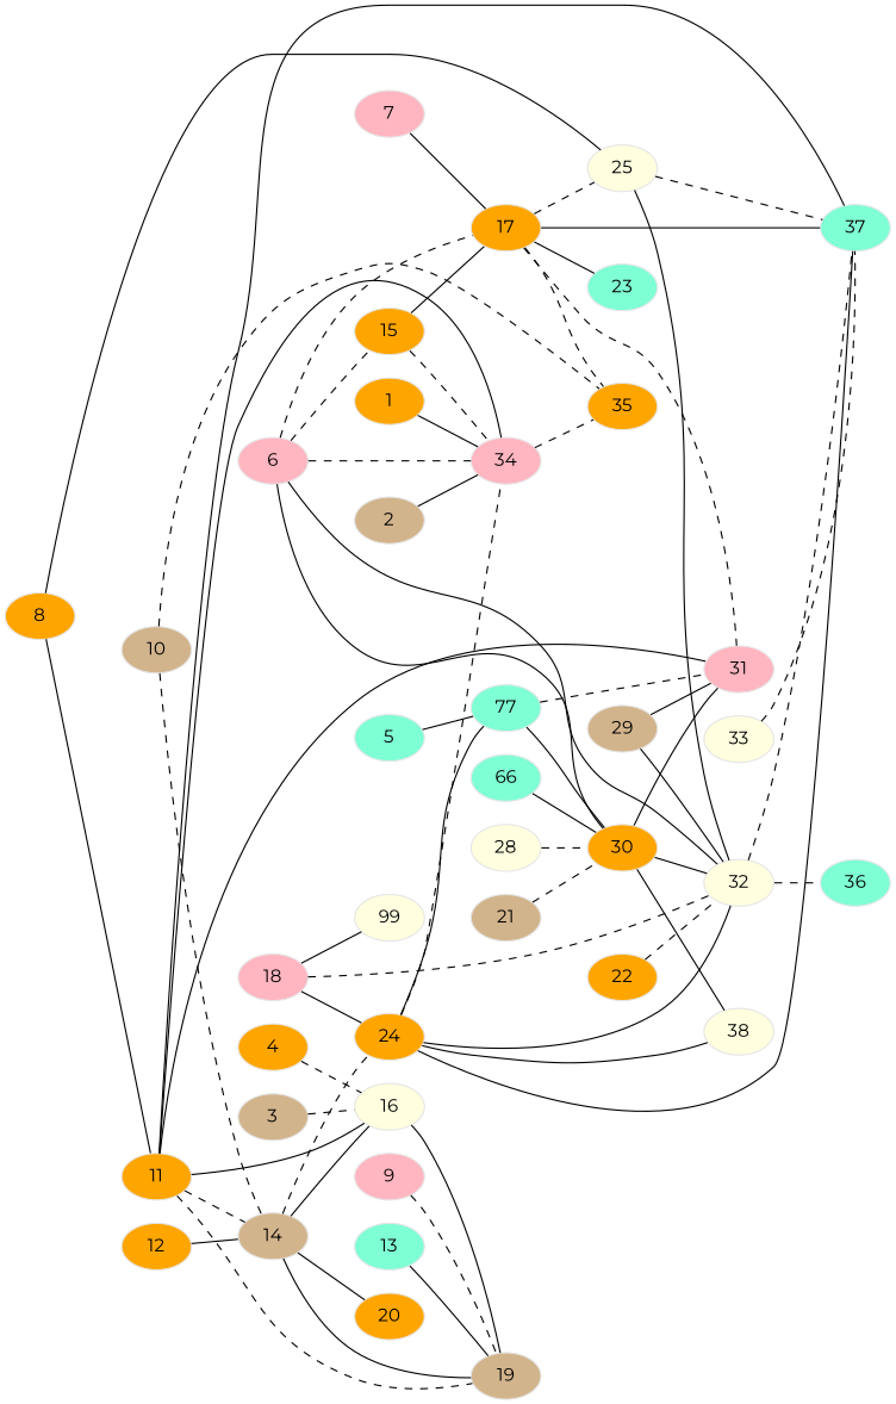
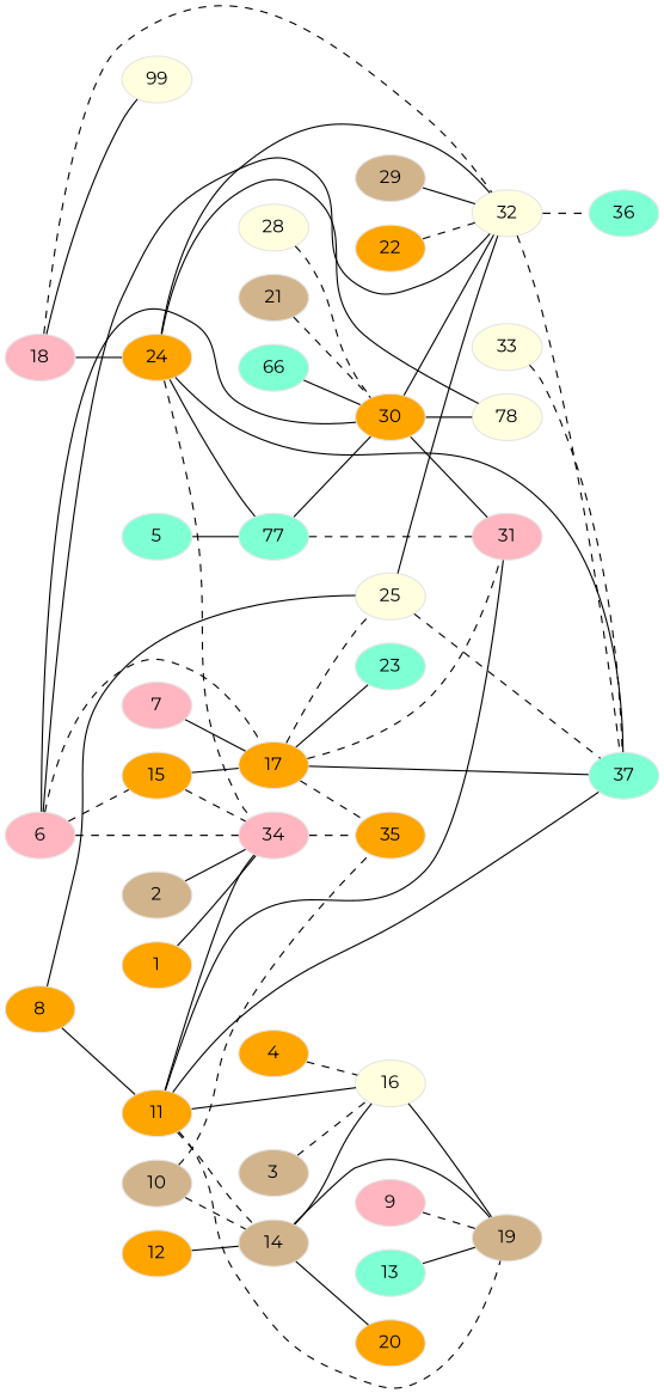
  graph {
    fontname=Montserrat
    rankdir=LR
    node [color=gray90 fillcolor=orange fontname=Montserrat style=filled]
    edge [fontname=Montserrat style=solid weight=1.0]
    34 [fillcolor=lightpink]
    1
    35
    2 [fillcolor=tan]
    3 [fillcolor=tan]
    16 [fillcolor=lightyellow]
    19 [fillcolor=tan]
    4
    5 [fillcolor=aquamarine]
    n10 [fillcolor=aquamarine label=77]
    30
    31 [fillcolor=lightpink]
    6 [fillcolor=lightpink]
    15
    17
    32 [fillcolor=lightyellow]
    25 [fillcolor=lightyellow]
    37 [fillcolor=aquamarine]
    23 [fillcolor=aquamarine]
-   38 [fillcolor=lightyellow]
+   38 [fillcolor=lightyellow label=78]
    36 [fillcolor=aquamarine]
    7 [fillcolor=lightpink]
    8
    11
    14 [fillcolor=tan]
    9 [fillcolor=lightpink]
    10 [fillcolor=tan]
    20
    24
    12
    13 [fillcolor=aquamarine]
    18 [fillcolor=lightpink]
    n33 [fillcolor=lightyellow label=99]
    21 [fillcolor=tan]
    22
    n36 [fillcolor=aquamarine label=66]
    28 [fillcolor=lightyellow]
    29 [fillcolor=tan]
    33 [fillcolor=lightyellow]
    34 -- 35 [style=dashed]
    1 -- 34
    2 -- 34
    3 -- 16 [style=dashed]
    16 -- 19 [weight=2.0]
    4 -- 16 [style=dashed]
    5 -- n10
    n10 -- 30 [weight=3.0]
    n10 -- 31 [style=dashed weight=6.0]
    30 -- 31 [weight=2.0]
    30 -- 32 [weight=2.0]
    30 -- 38
    6 -- 34 [style=dashed weight=6.0]
    6 -- 30
    6 -- 15 [style=dashed weight=2.0]
    6 -- 17 [style=dashed]
    6 -- 32
    15 -- 34 [style=dashed weight=3.0]
    15 -- 17
    17 -- 35 [style=dashed]
    17 -- 31 [style=dashed]
    17 -- 25 [style=dashed weight=3.0]
    17 -- 37 [weight=6.0]
    17 -- 23
    32 -- 37 [style=dashed weight=2.0]
    32 -- 36 [style=dashed]
    25 -- 32
    25 -- 37 [style=dashed weight=2.0]
    7 -- 17
    8 -- 25
    8 -- 11
    11 -- 34 [weight=2.0]
    11 -- 16 [weight=2.0]
    11 -- 19 [style=dashed weight=4.0]
    11 -- 31
    11 -- 37
    11 -- 14 [style=dashed weight=2.0]
    14 -- 16
    14 -- 19 [weight=2.0]
    14 -- 20
-   14 -- 24 [style=dashed weight=2.0]
    9 -- 19 [style=dashed]
    10 -- 35 [style=dashed]
    10 -- 14 [style=dashed]
    24 -- 34 [style=dashed]
    24 -- n10
    24 -- 32 [weight=3.0]
    24 -- 37
    24 -- 38
    12 -- 14
    13 -- 19
    18 -- 32 [style=dashed weight=3.0]
    18 -- 24 [weight=6.0]
    18 -- n33
    21 -- 30 [style=dashed]
    22 -- 32 [style=dashed]
    n36 -- 30
    28 -- 30 [style=dashed]
-   29 -- 31
    29 -- 32
    33 -- 37 [style=dashed]
  }
